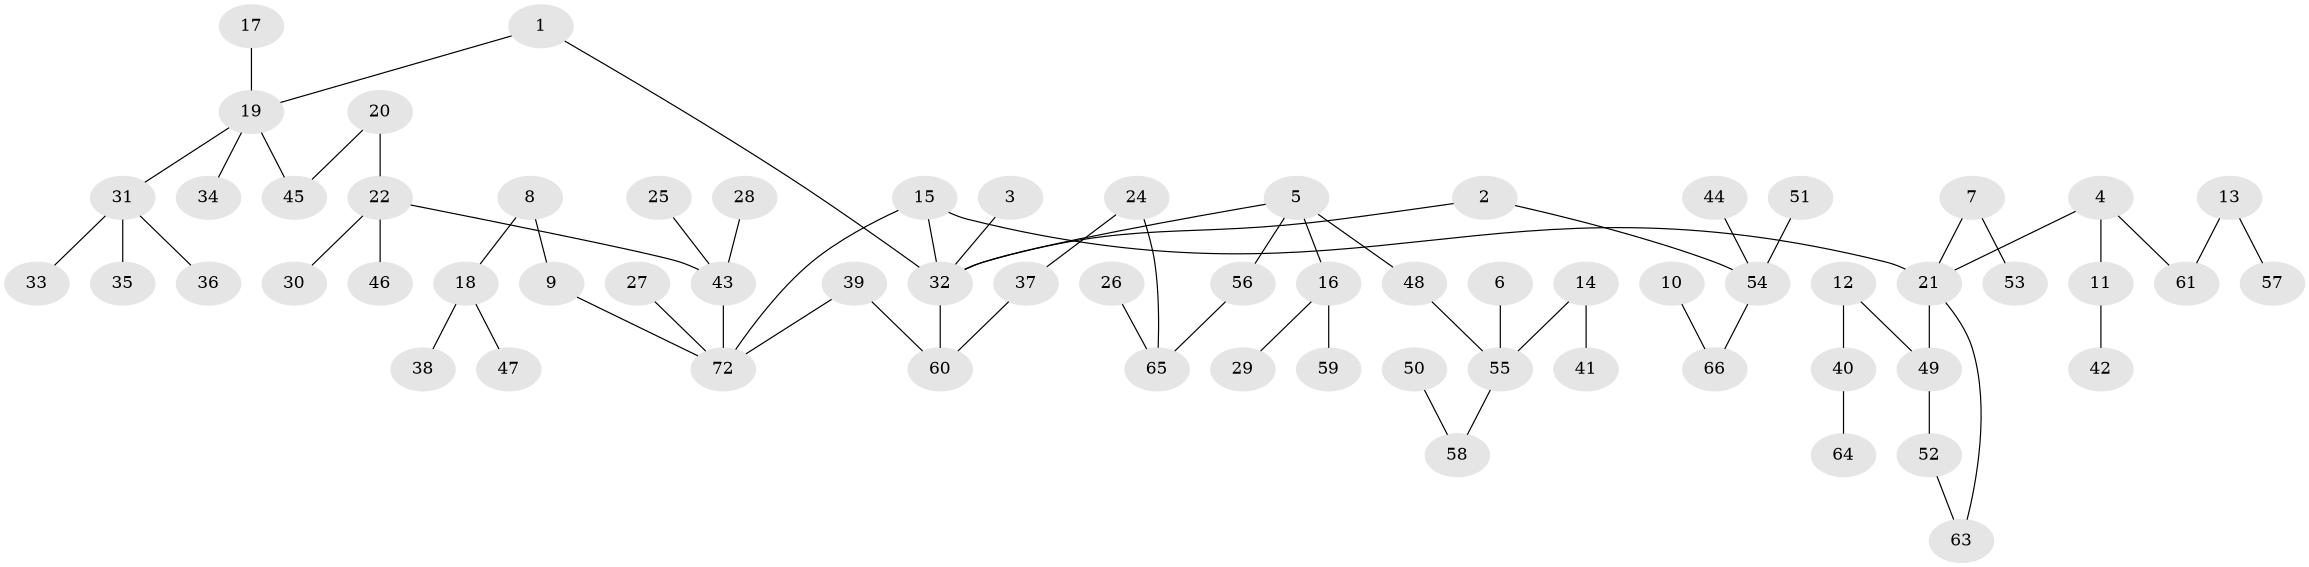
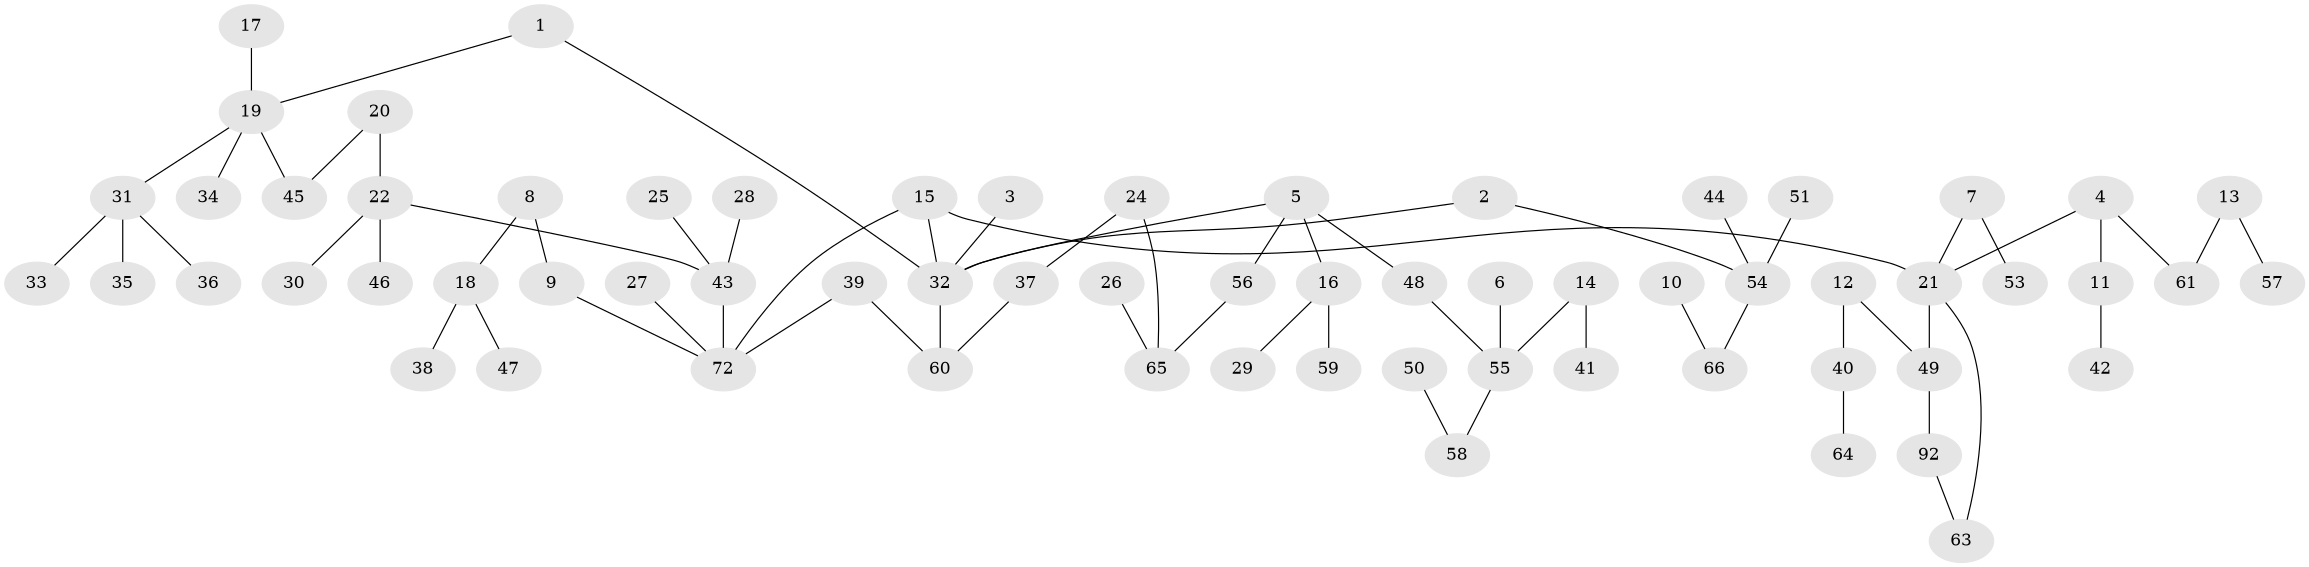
  graph {
    node [color=gray90 style=filled]
    edge [weight=1.0]
    1
    19
    32
    31
    34
    45
    60
    2
    54
    66
    3
    4
    11
    21
    61
    42
    49
    63
    5
    16
    48
    56
    29
    59
    55
    65
    6
    58
    7
    53
    8
    9
    18
    n34 [label=72]
    38
    47
    10
    12
    40
    64
-   52
+   52 [label=92]
    13
    57
    14
    41
    15
    17
    33
    35
    36
    20
    22
    30
    43
    46
    24
    37
    25
    26
    27
    28
    39
    44
    50
    51
    1 -- 19
    1 -- 32
    19 -- 31
    19 -- 34
    19 -- 45
    32 -- 60
    31 -- 33
    31 -- 35
    31 -- 36
    2 -- 32
    2 -- 54
    54 -- 66
    3 -- 32
    4 -- 11
    4 -- 21
    4 -- 61
    11 -- 42
    21 -- 49
    21 -- 63
    49 -- 52
    5 -- 32
    5 -- 16
    5 -- 48
    5 -- 56
    16 -- 29
    16 -- 59
    48 -- 55
    56 -- 65
    55 -- 58
    6 -- 55
    7 -- 21
    7 -- 53
    8 -- 9
    8 -- 18
    9 -- n34
    18 -- 38
    18 -- 47
    10 -- 66
    12 -- 49
    12 -- 40
    40 -- 64
    52 -- 63
    13 -- 61
    13 -- 57
    14 -- 55
    14 -- 41
    15 -- 32
    15 -- 21
    15 -- n34
    17 -- 19
    20 -- 45
    20 -- 22
    22 -- 30
    22 -- 43
    22 -- 46
    43 -- n34
    24 -- 65
    24 -- 37
    37 -- 60
    25 -- 43
    26 -- 65
    27 -- n34
    28 -- 43
    39 -- 60
    39 -- n34
    44 -- 54
    50 -- 58
    51 -- 54
  }
